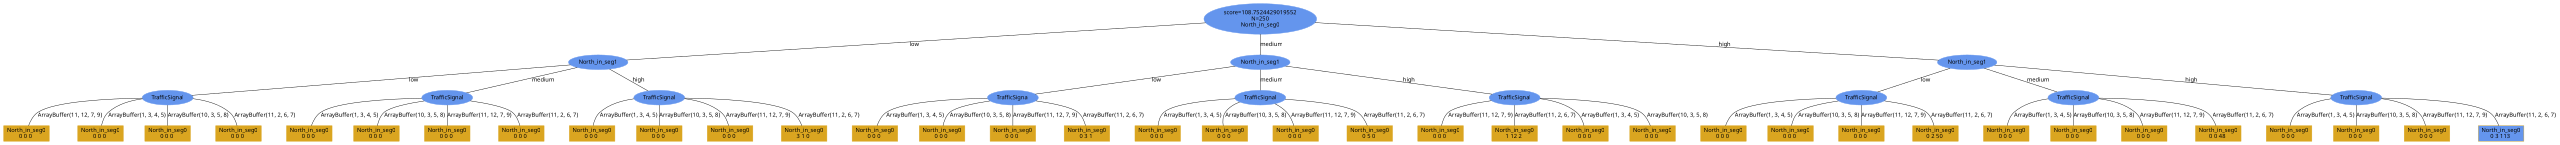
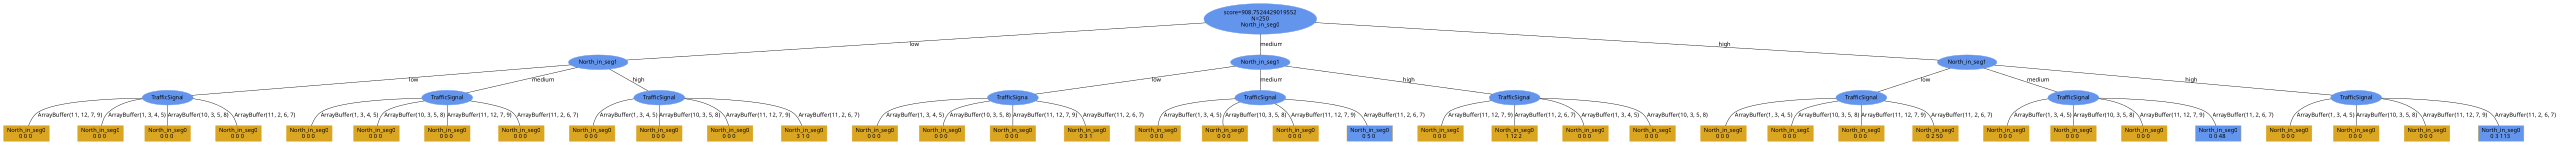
  digraph {
    fontname="Noto Sans"
    node [color=goldenrod fontname="Noto Sans" shape=box style=filled]
    edge [dir=none fontname="Noto Sans"]
-   n1 [color=cornflowerblue label="score=108.7524429019552\nN=250\nNorth_in_seg0" shape=ellipse]
+   n1 [color=cornflowerblue label="score=908.7524429019552\nN=250\nNorth_in_seg0" shape=ellipse]
    n2 [color=cornflowerblue label=North_in_seg1 shape=ellipse]
    n3 [color=cornflowerblue label=North_in_seg1 shape=ellipse]
    n4 [color=cornflowerblue label=North_in_seg1 shape=ellipse]
    n5 [color=cornflowerblue label=TrafficSignal shape=ellipse]
    n6 [color=cornflowerblue label=TrafficSignal shape=ellipse]
    n7 [color=cornflowerblue label=TrafficSignal shape=ellipse]
    n8 [color=cornflowerblue label=TrafficSignal shape=ellipse]
    n9 [color=cornflowerblue label=TrafficSignal shape=ellipse]
    n10 [color=cornflowerblue label=TrafficSignal shape=ellipse]
    n11 [color=cornflowerblue label=TrafficSignal shape=ellipse]
    n12 [label="North_in_seg0\n0 0 0 "]
    n13 [color=cornflowerblue label=TrafficSignal shape=ellipse]
    n14 [color=cornflowerblue label=TrafficSignal shape=ellipse]
    n15 [label="North_in_seg0\n0 0 0 "]
    n16 [label="North_in_seg0\n0 0 0 "]
    n17 [label="North_in_seg0\n0 0 0 "]
    n18 [label="North_in_seg0\n0 0 0 "]
    n19 [label="North_in_seg0\n0 0 0 "]
    n20 [label="North_in_seg0\n0 0 0 "]
    n21 [label="North_in_seg0\n0 0 0 "]
    n22 [label="North_in_seg0\n0 0 0 "]
    n23 [label="North_in_seg0\n0 0 0 "]
    n24 [label="North_in_seg0\n0 0 0 "]
    n25 [label="North_in_seg0\n0 0 0 "]
    n26 [label="North_in_seg0\n3 1 0 "]
    n27 [label="North_in_seg0\n1 12 2 "]
    n28 [label="North_in_seg0\n0 0 0 "]
    n29 [label="North_in_seg0\n0 0 0 "]
    n30 [label="North_in_seg0\n0 0 0 "]
    n31 [label="North_in_seg0\n0 3 1 "]
    n32 [label="North_in_seg0\n0 0 0 "]
    n33 [label="North_in_seg0\n0 0 0 "]
    n34 [label="North_in_seg0\n0 0 0 "]
-   n35 [label="North_in_seg0\n0 5 0 "]
+   n35 [label="North_in_seg0\n0 5 0 " fillcolor=cornflowerblue]
    n36 [label="North_in_seg0\n0 0 0 "]
    n37 [label="North_in_seg0\n0 0 0 "]
    n38 [label="North_in_seg0\n0 0 0 "]
    n39 [label="North_in_seg0\n0 0 0 "]
    n40 [label="North_in_seg0\n0 0 0 "]
    n41 [label="North_in_seg0\n0 2 50 "]
    n42 [label="North_in_seg0\n0 0 0 "]
    n43 [label="North_in_seg0\n0 0 0 "]
    n44 [label="North_in_seg0\n0 0 0 "]
-   n45 [label="North_in_seg0\n0 0 48 "]
+   n45 [label="North_in_seg0\n0 0 48 " fillcolor=cornflowerblue]
    n46 [label="North_in_seg0\n0 0 0 "]
    n47 [label="North_in_seg0\n0 0 0 "]
    n48 [label="North_in_seg0\n0 0 0 "]
    n49 [fillcolor=cornflowerblue label="North_in_seg0\n0 3 113 "]
    subgraph sub_1 {
      rank=same
      n1
    }
    subgraph sub_2 {
      rank=same
      n2
    }
    subgraph sub_3 {
      rank=same
      n3
    }
    subgraph sub_4 {
      rank=same
      n4
    }
    subgraph sub_5 {
      rank=same
      n5
    }
    subgraph sub_6 {
      rank=same
      n6
    }
    subgraph sub_7 {
      rank=same
      n7
    }
    subgraph sub_8 {
      rank=same
      n8
    }
    subgraph sub_9 {
      rank=same
      n9
    }
    subgraph sub_10 {
      rank=same
      n10
    }
    subgraph sub_11 {
      rank=same
      n11
    }
    subgraph sub_12 {
      rank=same
      n12
    }
    subgraph sub_13 {
      rank=same
      n13
    }
    subgraph sub_14 {
      rank=same
      n14
    }
    subgraph sub_15 {
      rank=same
      n15
    }
    subgraph sub_16 {
      rank=same
      n16
    }
    subgraph sub_17 {
      rank=same
      n17
    }
    subgraph sub_18 {
      rank=same
      n18
    }
    subgraph sub_19 {
      rank=same
      n19
    }
    subgraph sub_20 {
      rank=same
      n20
    }
    subgraph sub_21 {
      rank=same
      n21
    }
    subgraph sub_22 {
      rank=same
      n22
    }
    subgraph sub_23 {
      rank=same
      n23
    }
    subgraph sub_24 {
      rank=same
      n24
    }
    subgraph sub_25 {
      rank=same
      n25
    }
    subgraph sub_26 {
      rank=same
      n26
    }
    subgraph sub_27 {
      rank=same
      n27
    }
    subgraph sub_28 {
      rank=same
      n28
    }
    subgraph sub_29 {
      rank=same
      n29
    }
    subgraph sub_30 {
      rank=same
      n30
    }
    subgraph sub_31 {
      rank=same
      n31
    }
    subgraph sub_32 {
      rank=same
      n32
    }
    subgraph sub_33 {
      rank=same
      n33
    }
    subgraph sub_34 {
      rank=same
      n34
    }
    subgraph sub_35 {
      rank=same
      n35
    }
    subgraph sub_36 {
      rank=same
      n36
    }
    subgraph sub_37 {
      rank=same
      n37
    }
    subgraph sub_38 {
      rank=same
      n38
    }
    subgraph sub_39 {
      rank=same
      n39
    }
    subgraph sub_40 {
      rank=same
      n40
    }
    subgraph sub_41 {
      rank=same
      n41
    }
    subgraph sub_42 {
      rank=same
      n42
    }
    subgraph sub_43 {
      rank=same
      n43
    }
    subgraph sub_44 {
      rank=same
      n44
    }
    subgraph sub_45 {
      rank=same
      n45
    }
    subgraph sub_46 {
      rank=same
      n46
    }
    subgraph sub_47 {
      rank=same
      n47
    }
    subgraph sub_48 {
      rank=same
      n48
    }
    subgraph sub_49 {
      rank=same
      n49
    }
    n1 -> n2 [label=low]
    n1 -> n3 [label=medium]
    n1 -> n4 [label=high]
    n2 -> n5 [label=low]
    n2 -> n6 [label=medium]
    n2 -> n7 [label=high]
    n3 -> n8 [label=low]
    n3 -> n9 [label=medium]
    n3 -> n10 [label=high]
    n4 -> n11 [label=low]
    n4 -> n13 [label=medium]
    n4 -> n14 [label=high]
    n5 -> n12 [label="ArrayBuffer(11, 12, 7, 9)"]
    n5 -> n15 [label="ArrayBuffer(1, 3, 4, 5)"]
    n5 -> n16 [label="ArrayBuffer(10, 3, 5, 8)"]
    n5 -> n18 [label="ArrayBuffer(11, 2, 6, 7)"]
    n6 -> n19 [label="ArrayBuffer(1, 3, 4, 5)"]
    n6 -> n20 [label="ArrayBuffer(10, 3, 5, 8)"]
    n6 -> n21 [label="ArrayBuffer(11, 12, 7, 9)"]
    n6 -> n22 [label="ArrayBuffer(11, 2, 6, 7)"]
    n7 -> n23 [label="ArrayBuffer(1, 3, 4, 5)"]
    n7 -> n24 [label="ArrayBuffer(10, 3, 5, 8)"]
    n7 -> n25 [label="ArrayBuffer(11, 12, 7, 9)"]
    n7 -> n26 [label="ArrayBuffer(11, 2, 6, 7)"]
    n8 -> n28 [label="ArrayBuffer(1, 3, 4, 5)"]
    n8 -> n29 [label="ArrayBuffer(10, 3, 5, 8)"]
    n8 -> n30 [label="ArrayBuffer(11, 12, 7, 9)"]
    n8 -> n31 [label="ArrayBuffer(11, 2, 6, 7)"]
    n9 -> n32 [label="ArrayBuffer(1, 3, 4, 5)"]
    n9 -> n33 [label="ArrayBuffer(10, 3, 5, 8)"]
    n9 -> n34 [label="ArrayBuffer(11, 12, 7, 9)"]
    n9 -> n35 [label="ArrayBuffer(11, 2, 6, 7)"]
    n10 -> n17 [label="ArrayBuffer(11, 12, 7, 9)"]
    n10 -> n27 [label="ArrayBuffer(11, 2, 6, 7)"]
    n10 -> n36 [label="ArrayBuffer(1, 3, 4, 5)"]
    n10 -> n37 [label="ArrayBuffer(10, 3, 5, 8)"]
    n11 -> n38 [label="ArrayBuffer(1, 3, 4, 5)"]
    n11 -> n39 [label="ArrayBuffer(10, 3, 5, 8)"]
    n11 -> n40 [label="ArrayBuffer(11, 12, 7, 9)"]
    n11 -> n41 [label="ArrayBuffer(11, 2, 6, 7)"]
    n13 -> n42 [label="ArrayBuffer(1, 3, 4, 5)"]
    n13 -> n43 [label="ArrayBuffer(10, 3, 5, 8)"]
    n13 -> n44 [label="ArrayBuffer(11, 12, 7, 9)"]
    n13 -> n45 [label="ArrayBuffer(11, 2, 6, 7)"]
    n14 -> n46 [label="ArrayBuffer(1, 3, 4, 5)"]
    n14 -> n47 [label="ArrayBuffer(10, 3, 5, 8)"]
    n14 -> n48 [label="ArrayBuffer(11, 12, 7, 9)"]
    n14 -> n49 [label="ArrayBuffer(11, 2, 6, 7)"]
  }
